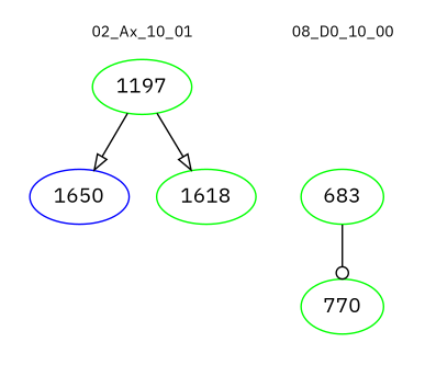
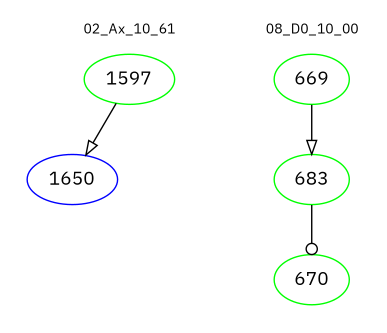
  digraph {
    fontname="IBM Plex Sans"
    node [color=green fontname="IBM Plex Sans"]
    edge [arrowhead=onormal color=black fontname="IBM Plex Sans"]
-   n1 [label=1197]
+   n1 [label=1597]
    n2 [color=blue label=1650]
-   n3 [label=1618]
+   n4 [label=669]
    n5 [label=683]
-   n6 [label=770]
+   n6 [label=670]
    subgraph cluster_1 {
      color=white
      fontsize=10
-     label="02_Ax_10_01"
+     label="02_Ax_10_61"
      n1
      n2
-     n3
    }
    subgraph cluster_2 {
      color=white
      fontsize=10
      label="08_D0_10_00"
+     n4
      n5
      n6
    }
    n1 -> n2
-   n1 -> n3
+   n4 -> n5
    n5 -> n6 [arrowhead=odot]
  }
